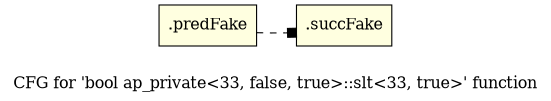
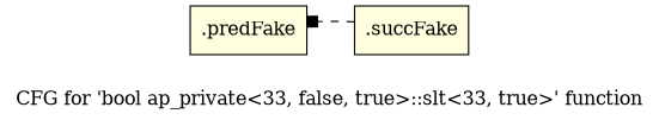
  digraph {
    label="CFG for 'bool ap_private\<33, false, true\>::slt\<33, true\>' function"
    rankdir=LR
    node [shape=record style=filled fillcolor=lightyellow]
    n1 [label="{.predFake}"]
    n2 [filename="/mnt/xilinx/Vitis_HLS/2021.2/include/etc/ap_private.h" label="{.succFake}" linenumber=2327]
-   n1 -> n2 [execusionnum=2703 filename="/mnt/xilinx/Vitis_HLS/2021.2/include/etc/ap_private.h" style=dashed arrowhead=box]
+   n2 -> n1 [execusionnum=2703 filename="/mnt/xilinx/Vitis_HLS/2021.2/include/etc/ap_private.h" style=dashed arrowhead=box]
  }
